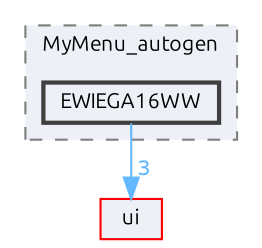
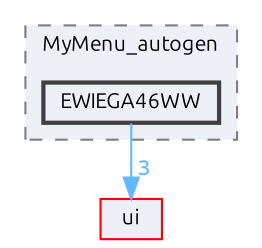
  digraph {
    compound=true
    fontname=Ubuntu
    node [fillcolor="#edf0f7" fontname=Ubuntu fontsize=10 shape=box]
-   n1 [color=grey25 height=0.2 label=EWIEGA16WW style="filled,bold" width=0.4]
+   n1 [color=grey25 height=0.2 label=EWIEGA46WW style="filled,bold" width=0.4]
    n2 [color=red height=0.2 label=ui style=filled width=0.4]
    subgraph cluster_1 {
      bgcolor="#edf0f7"
      fontsize=10
      label=MyMenu_autogen
      pencolor=grey50
      style="filled,dashed"
      n1
    }
    n1 -> n2 [color=steelblue1 fontcolor=steelblue1 fontname=Ubuntu fontsize=10 headlabel=3 labeldistance=1.5 labelfontname=Helvetica labelfontsize=10]
  }
